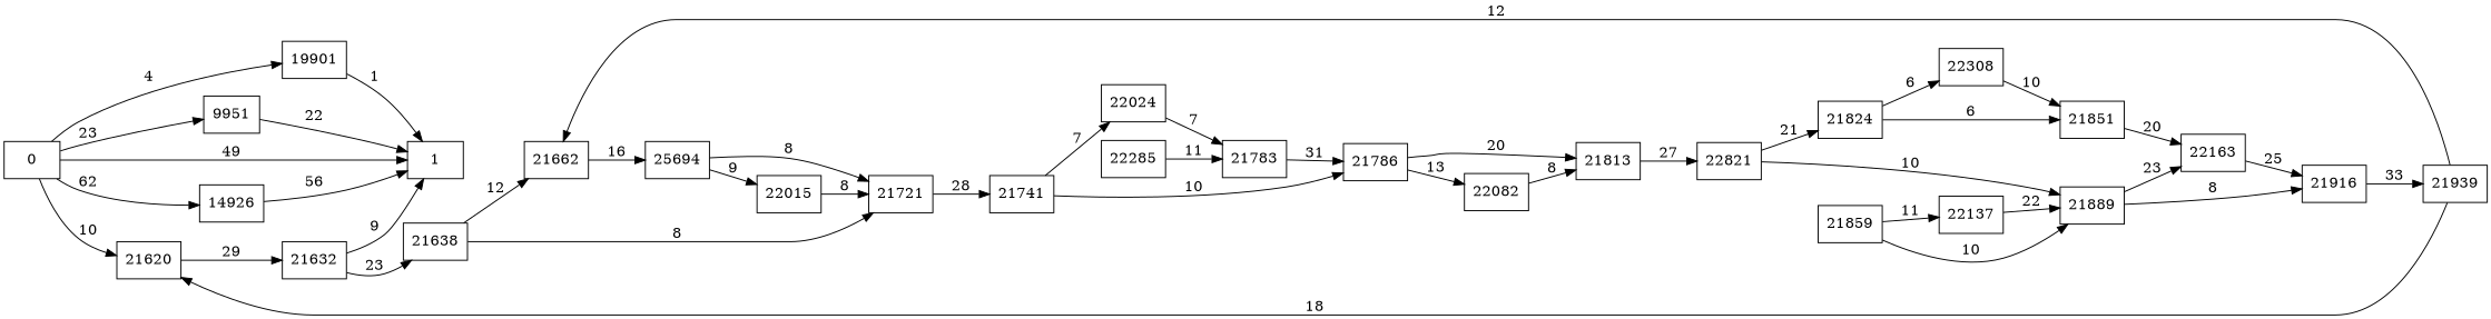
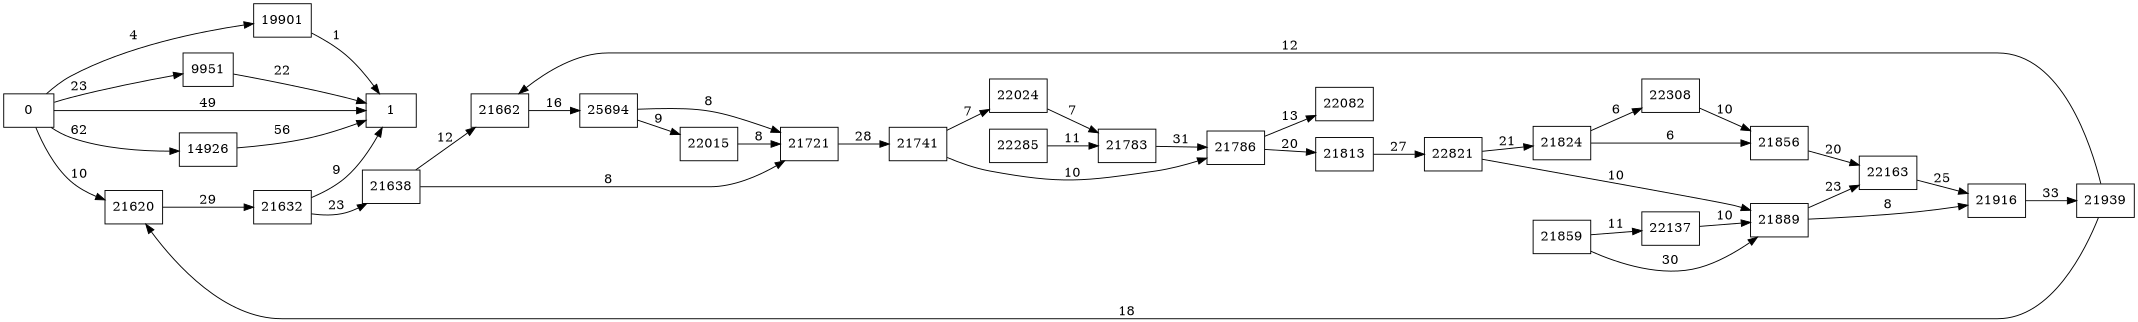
  digraph {
    rankdir=LR
    node [shape=rectangle]
    9951
    1
    14926
    19901
    21620
    21632
    21638
    21662
    21721
    n10 [label=25694]
    21741
    22015
    22024
    21786
    21783
    21813
    22082
    22285
    n19 [label=22821]
    21824
    21889
-   21851
+   21851 [label=21856]
    n23 [label=22308]
    21916
    22163
    21939
    21859
    22137
    0
    9951 -> 1 [label=22]
    14926 -> 1 [label=56]
    19901 -> 1 [label=1]
    21620 -> 21632 [label=29]
    21632 -> 1 [label=9]
    21632 -> 21638 [label=23]
    21638 -> 21662 [label=12]
    21638 -> 21721 [label=8]
    21662 -> n10 [label=16]
    21721 -> 21741 [label=28]
    n10 -> 21721 [label=8]
    n10 -> 22015 [label=9]
    21741 -> 22024 [label=7]
    21741 -> 21786 [label=10]
    22015 -> 21721 [label=8]
    22024 -> 21783 [label=7]
    21786 -> 21813 [label=20]
    21786 -> 22082 [label=13]
    21783 -> 21786 [label=31]
    21813 -> n19 [label=27]
-   22082 -> 21813 [label=8]
    22285 -> 21783 [label=11]
    n19 -> 21824 [label=21]
    n19 -> 21889 [label=10]
    21824 -> 21851 [label=6]
    21824 -> n23 [label=6]
    21889 -> 21916 [label=8]
    21889 -> 22163 [label=23]
    21851 -> 22163 [label=20]
    n23 -> 21851 [label=10]
    21916 -> 21939 [label=33]
    22163 -> 21916 [label=25]
    21939 -> 21620 [label=18]
    21939 -> 21662 [label=12]
-   21859 -> 21889 [label=10]
+   21859 -> 21889 [label=30]
    21859 -> 22137 [label=11]
-   22137 -> 21889 [label=22]
+   22137 -> 21889 [label=10]
    0 -> 9951 [label=23]
    0 -> 1 [label=49]
    0 -> 14926 [label=62]
    0 -> 19901 [label=4]
    0 -> 21620 [label=10]
  }
